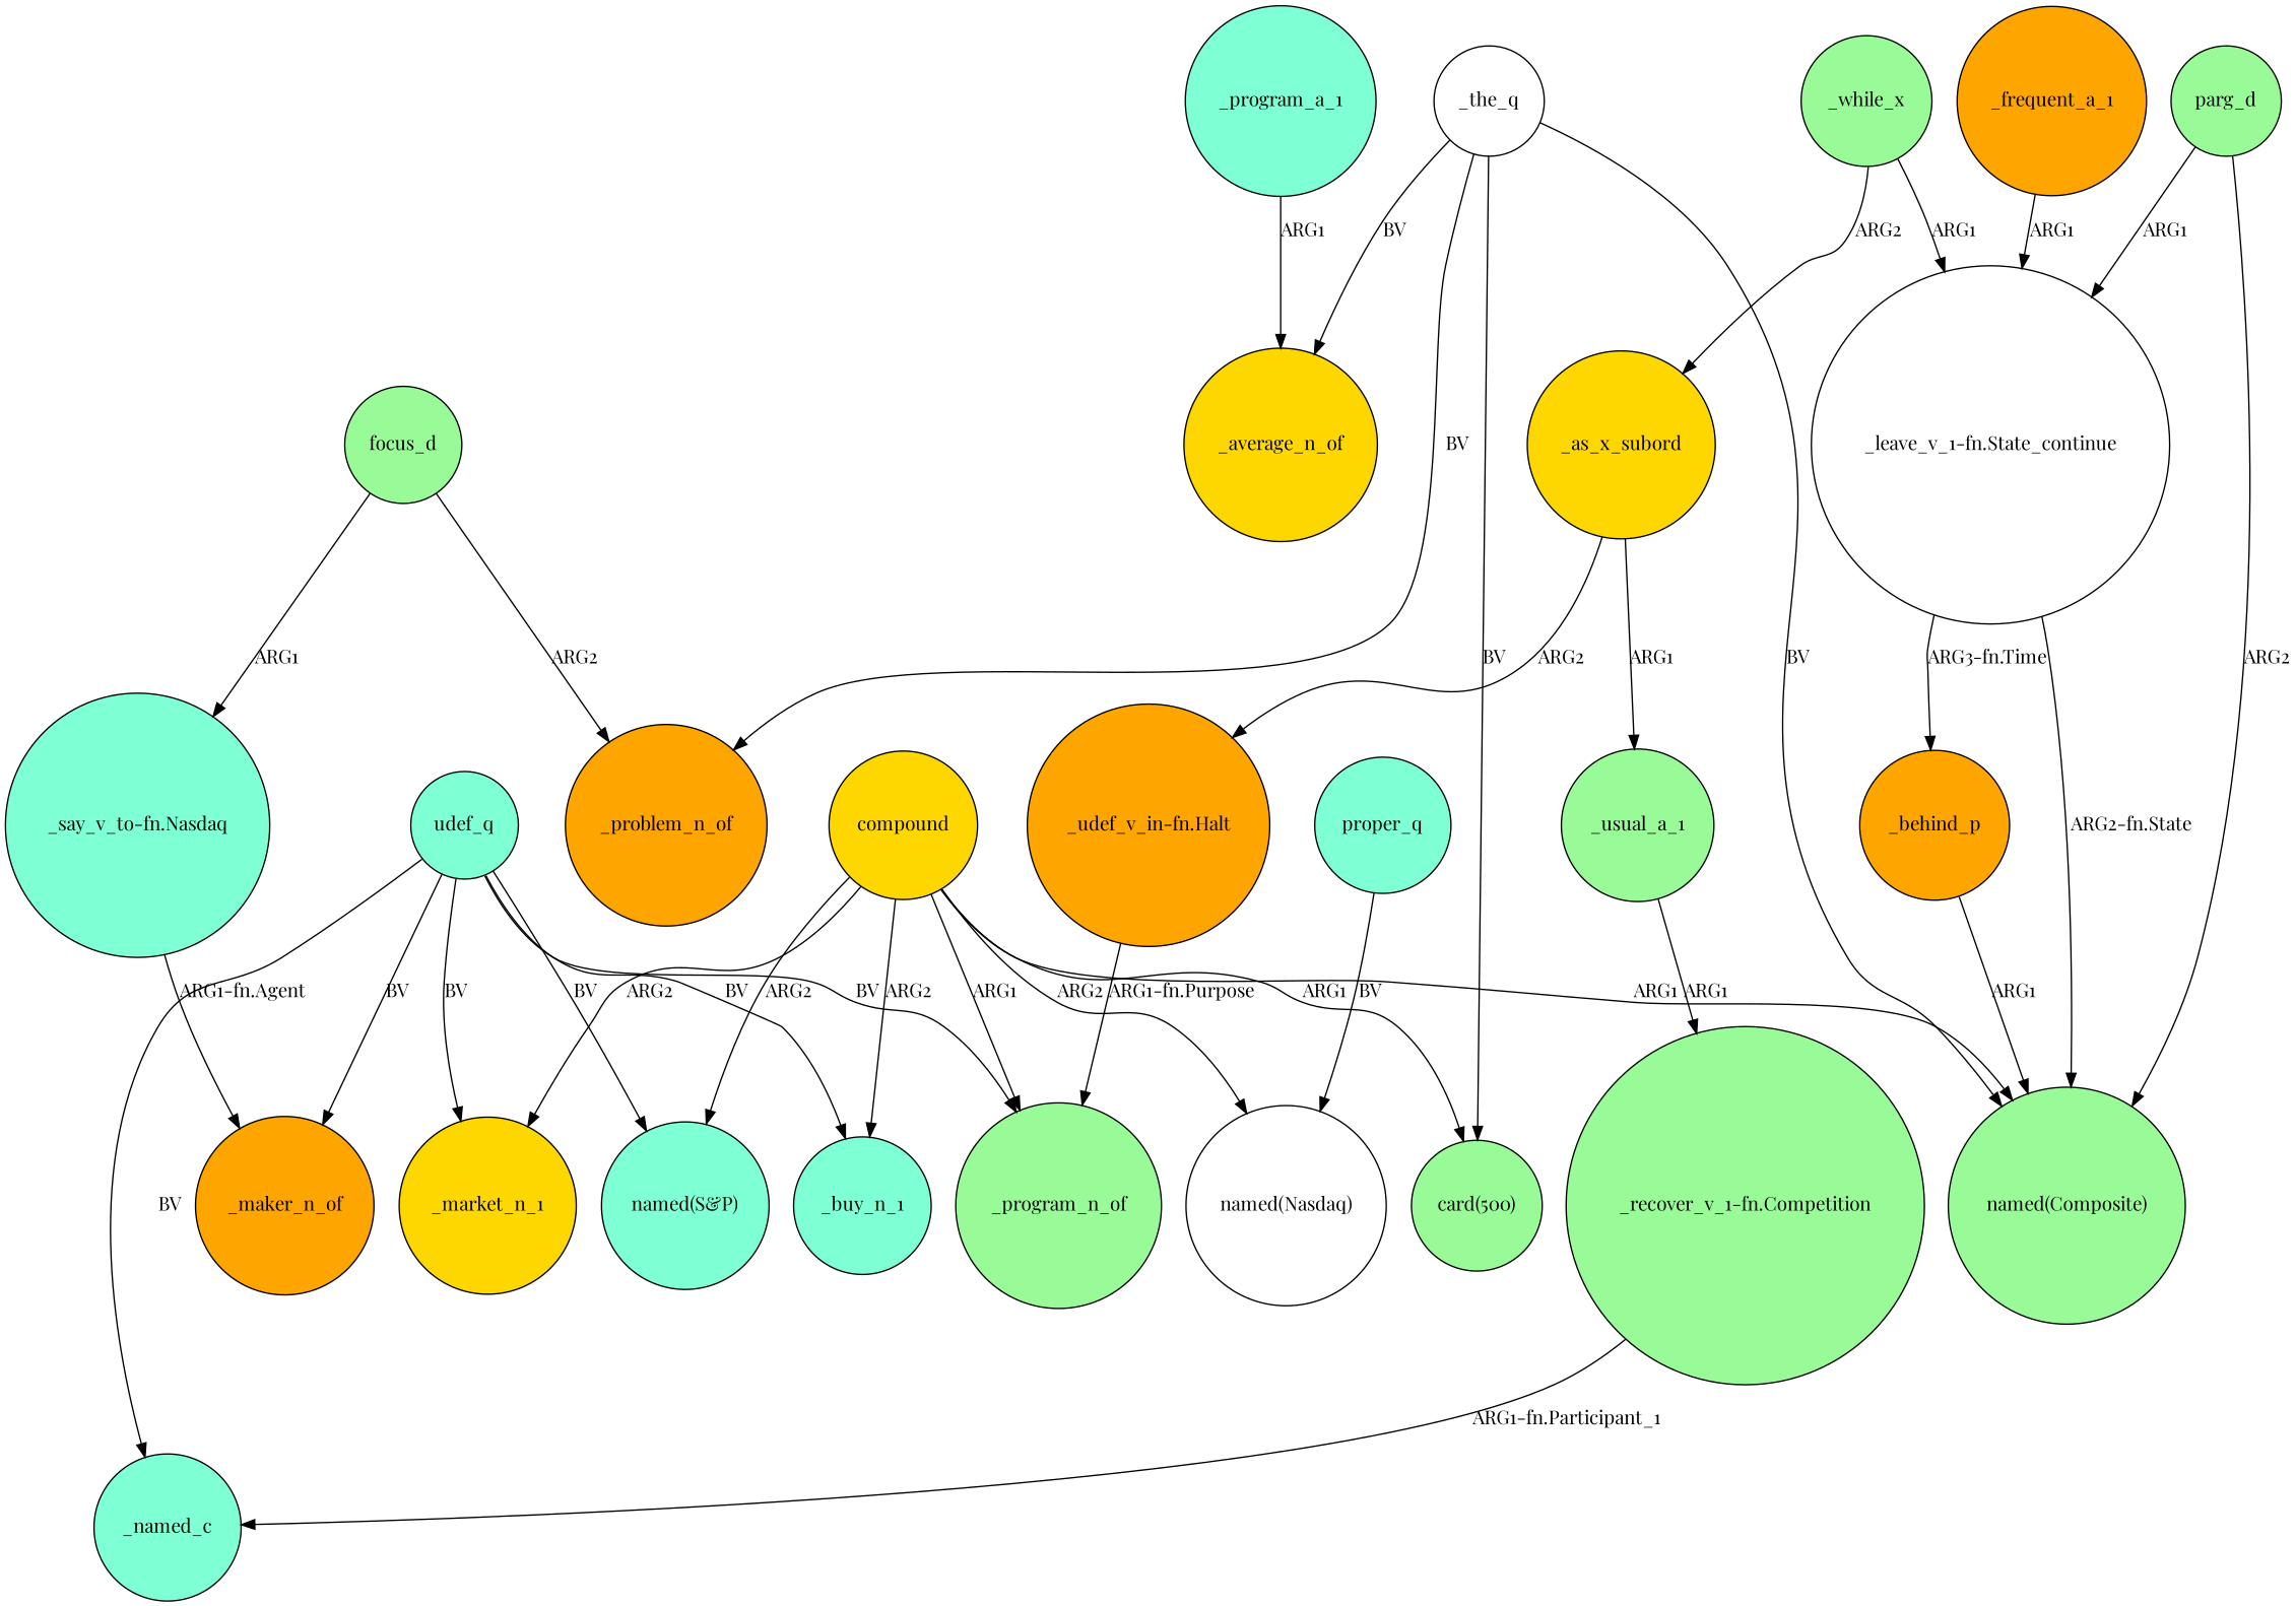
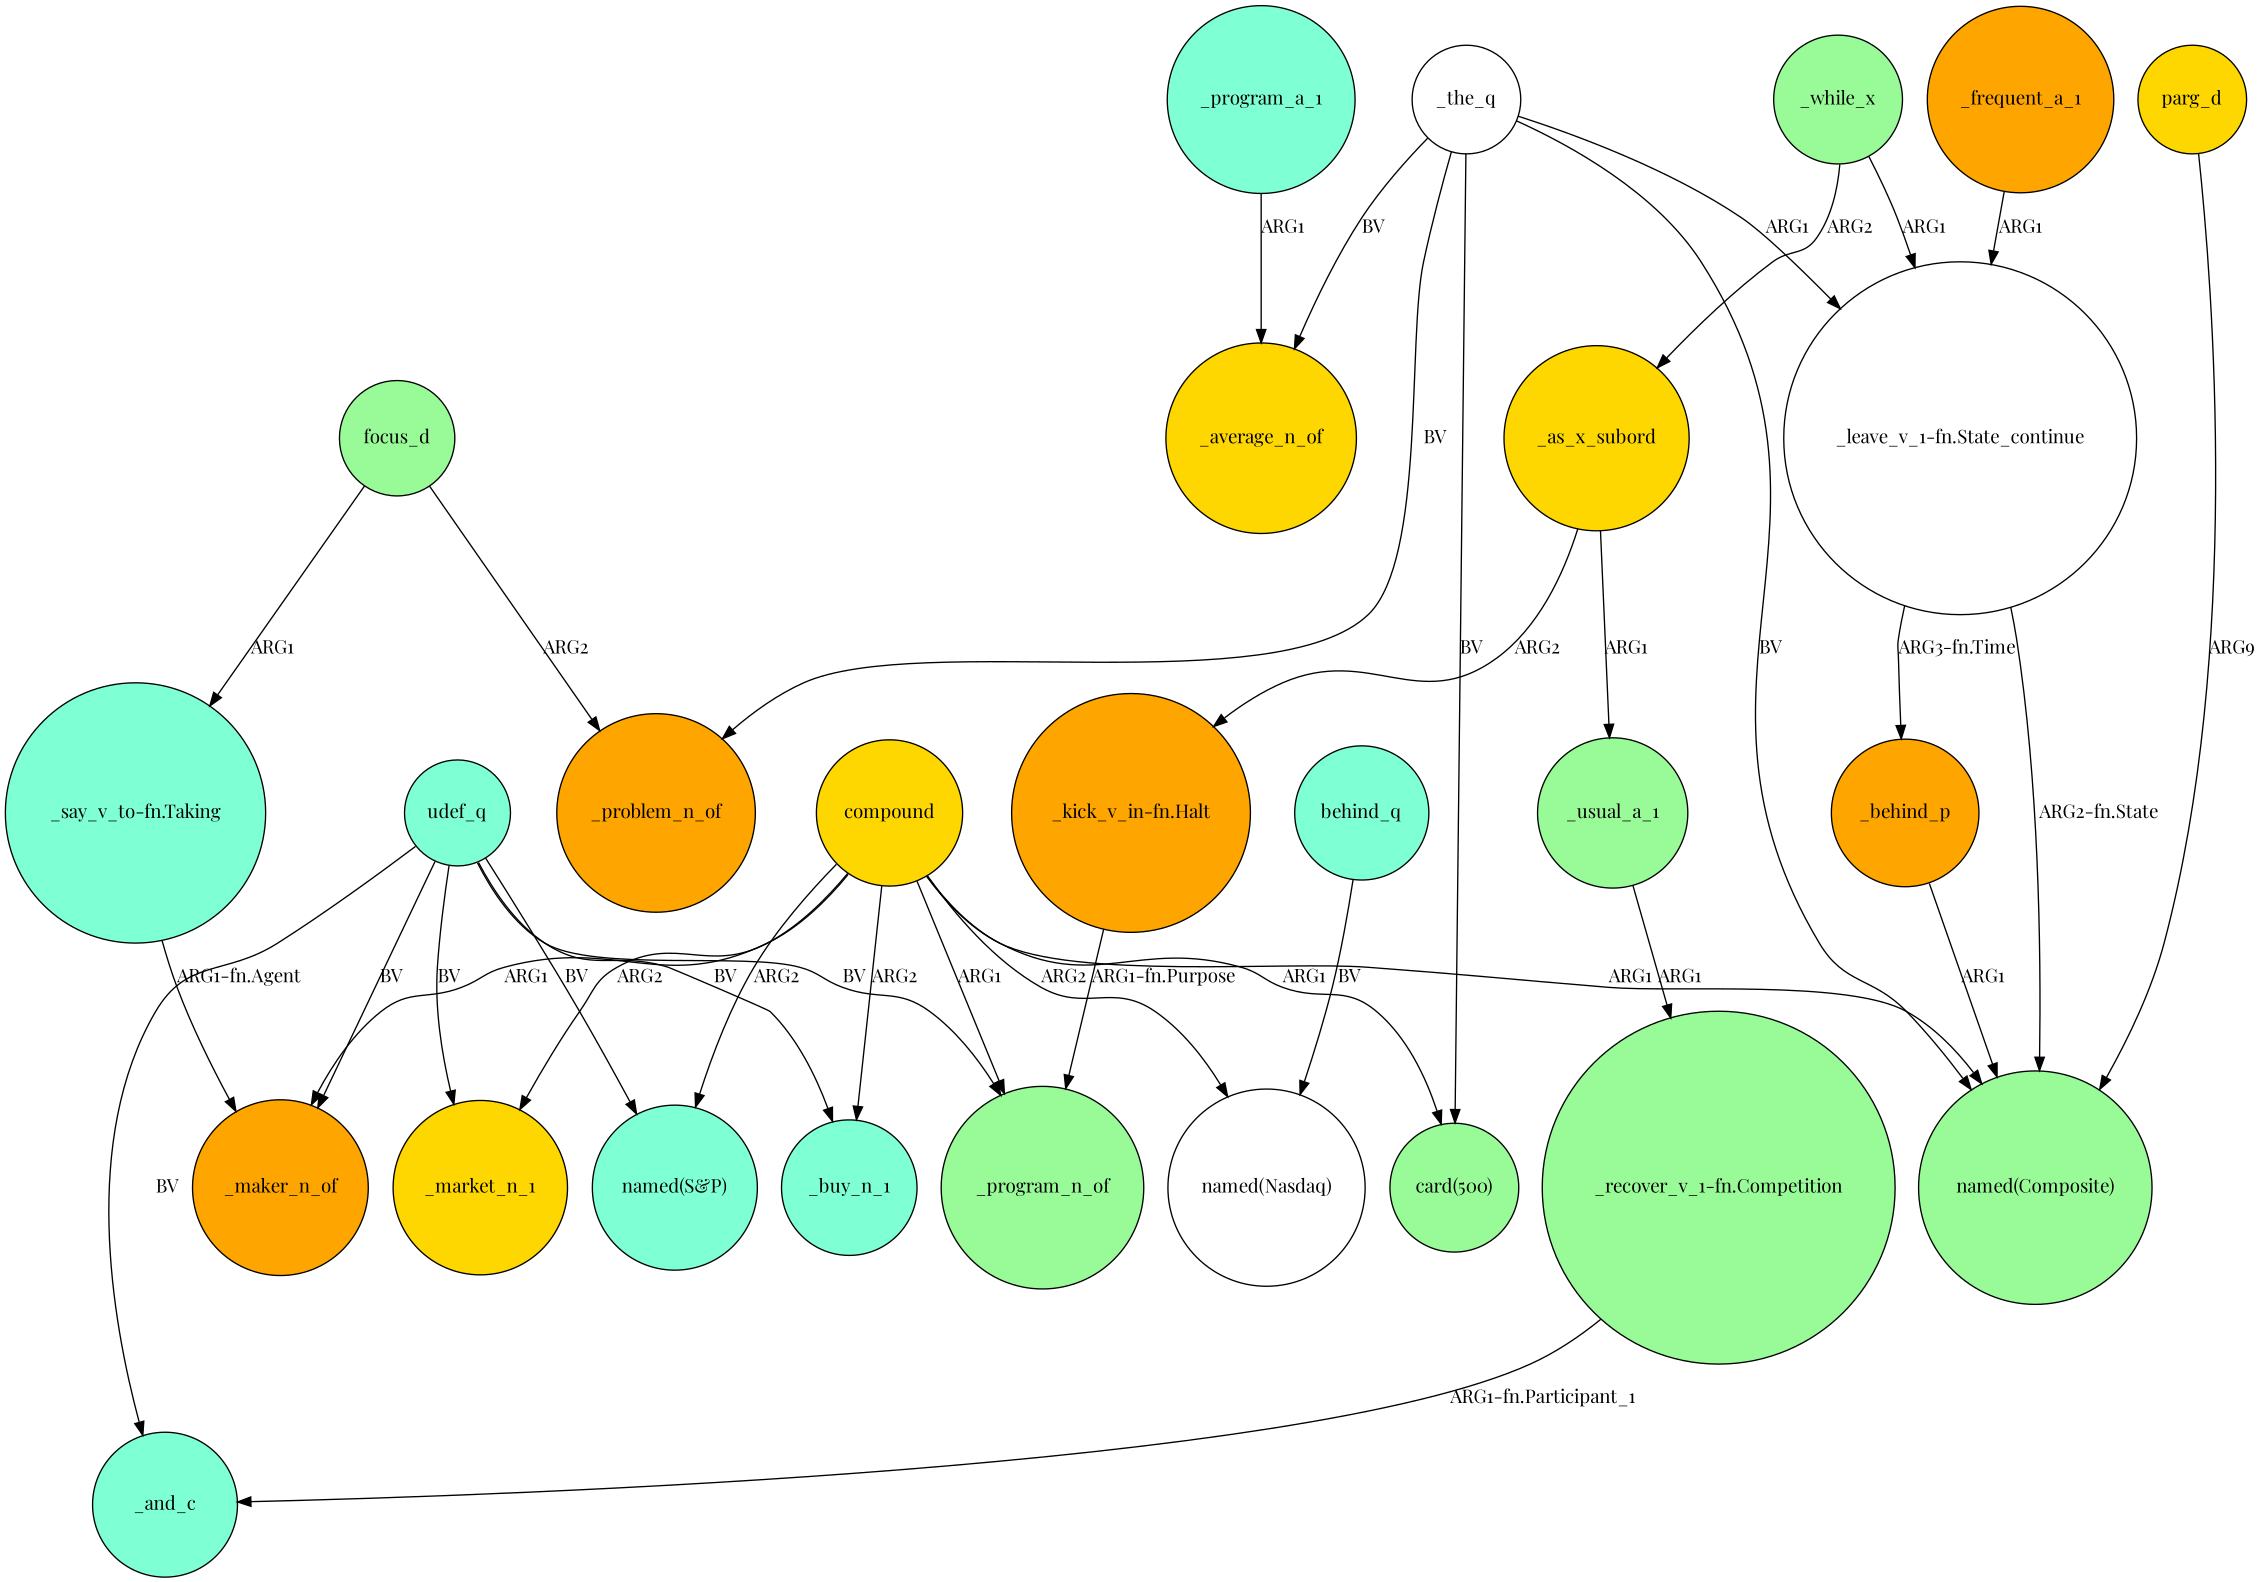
  digraph {
    fontname="Playfair Display"
    node [fillcolor=aquamarine fontname="Playfair Display" shape=circle style=filled]
    edge [fontname="Playfair Display"]
    compound [fillcolor=gold]
    "named(S&P)"
    _market_n_1 [fillcolor=gold]
    "named(Nasdaq)" [fillcolor=white]
    "named(Composite)" [fillcolor=palegreen]
    _buy_n_1
    _program_n_of [fillcolor=palegreen]
    _maker_n_of [fillcolor=orange]
    "card(500)" [fillcolor=palegreen]
    udef_q
-   _and_c [label=_named_c]
+   _and_c
    _as_x_subord [fillcolor=gold]
    _usual_a_1 [fillcolor=palegreen]
-   "_kick_v_in-fn.Halt" [fillcolor=orange label="_udef_v_in-fn.Halt"]
+   "_kick_v_in-fn.Halt" [fillcolor=orange]
    "_recover_v_1-fn.Competition" [fillcolor=palegreen]
    focus_d [fillcolor=palegreen]
-   "_say_v_to-fn.Taking" [label="_say_v_to-fn.Nasdaq"]
+   "_say_v_to-fn.Taking"
    _problem_n_of [fillcolor=orange]
-   proper_q
+   proper_q [label=behind_q]
    _the_q [fillcolor=white]
    _average_n_of [fillcolor=gold]
    "_leave_v_1-fn.State_continue" [fillcolor=white]
    _behind_p [fillcolor=orange]
-   parg_d [fillcolor=palegreen]
+   parg_d [fillcolor=gold]
    _frequent_a_1 [fillcolor=orange]
    _while_x [fillcolor=palegreen]
    n27 [label=_program_a_1]
    compound -> "named(S&P)" [label=ARG2]
    compound -> _market_n_1 [label=ARG2]
    compound -> "named(Nasdaq)" [label=ARG2]
    compound -> "named(Composite)" [label=ARG1]
    compound -> _buy_n_1 [label=ARG2]
    compound -> _program_n_of [label=ARG1]
+   compound -> _maker_n_of [label=ARG1]
    compound -> "card(500)" [label=ARG1]
    udef_q -> "named(S&P)" [label=BV]
    udef_q -> _market_n_1 [label=BV]
    udef_q -> _buy_n_1 [label=BV]
    udef_q -> _program_n_of [label=BV]
    udef_q -> _maker_n_of [label=BV]
    udef_q -> _and_c [label=BV]
    _as_x_subord -> _usual_a_1 [label=ARG1]
    _as_x_subord -> "_kick_v_in-fn.Halt" [label=ARG2]
    _usual_a_1 -> "_recover_v_1-fn.Competition" [label=ARG1]
    "_kick_v_in-fn.Halt" -> _program_n_of [label="ARG1-fn.Purpose"]
    "_recover_v_1-fn.Competition" -> _and_c [label="ARG1-fn.Participant_1"]
    focus_d -> "_say_v_to-fn.Taking" [label=ARG1]
    focus_d -> _problem_n_of [label=ARG2]
    "_say_v_to-fn.Taking" -> _maker_n_of [label="ARG1-fn.Agent"]
    proper_q -> "named(Nasdaq)" [label=BV]
    _the_q -> "named(Composite)" [label=BV]
    _the_q -> "card(500)" [label=BV]
    _the_q -> _problem_n_of [label=BV]
    _the_q -> _average_n_of [label=BV]
    "_leave_v_1-fn.State_continue" -> "named(Composite)" [label="ARG2-fn.State"]
    "_leave_v_1-fn.State_continue" -> _behind_p [label="ARG3-fn.Time"]
    _behind_p -> "named(Composite)" [label=ARG1]
-   parg_d -> "named(Composite)" [label=ARG2]
-   parg_d -> "_leave_v_1-fn.State_continue" [label=ARG1]
+   parg_d -> "named(Composite)" [label=ARG9]
+   _the_q -> "_leave_v_1-fn.State_continue" [label=ARG1]
    _frequent_a_1 -> "_leave_v_1-fn.State_continue" [label=ARG1]
    _while_x -> _as_x_subord [label=ARG2]
    _while_x -> "_leave_v_1-fn.State_continue" [label=ARG1]
    n27 -> _average_n_of [label=ARG1]
  }
